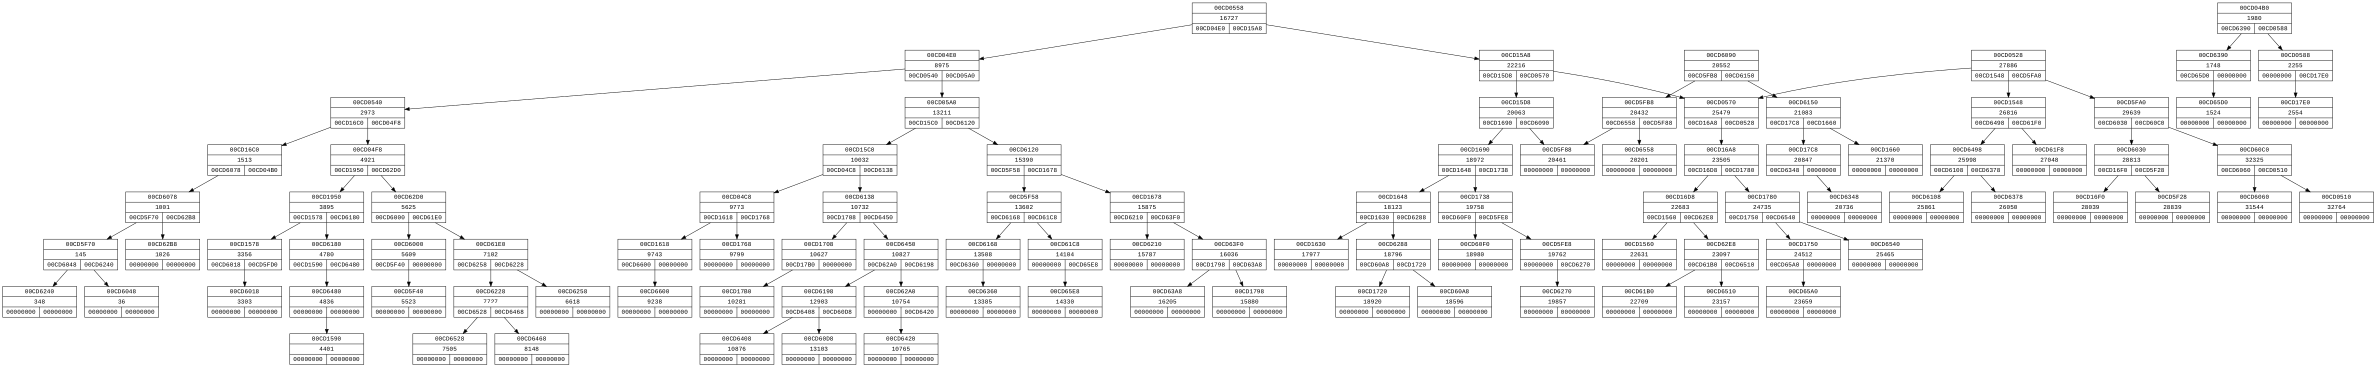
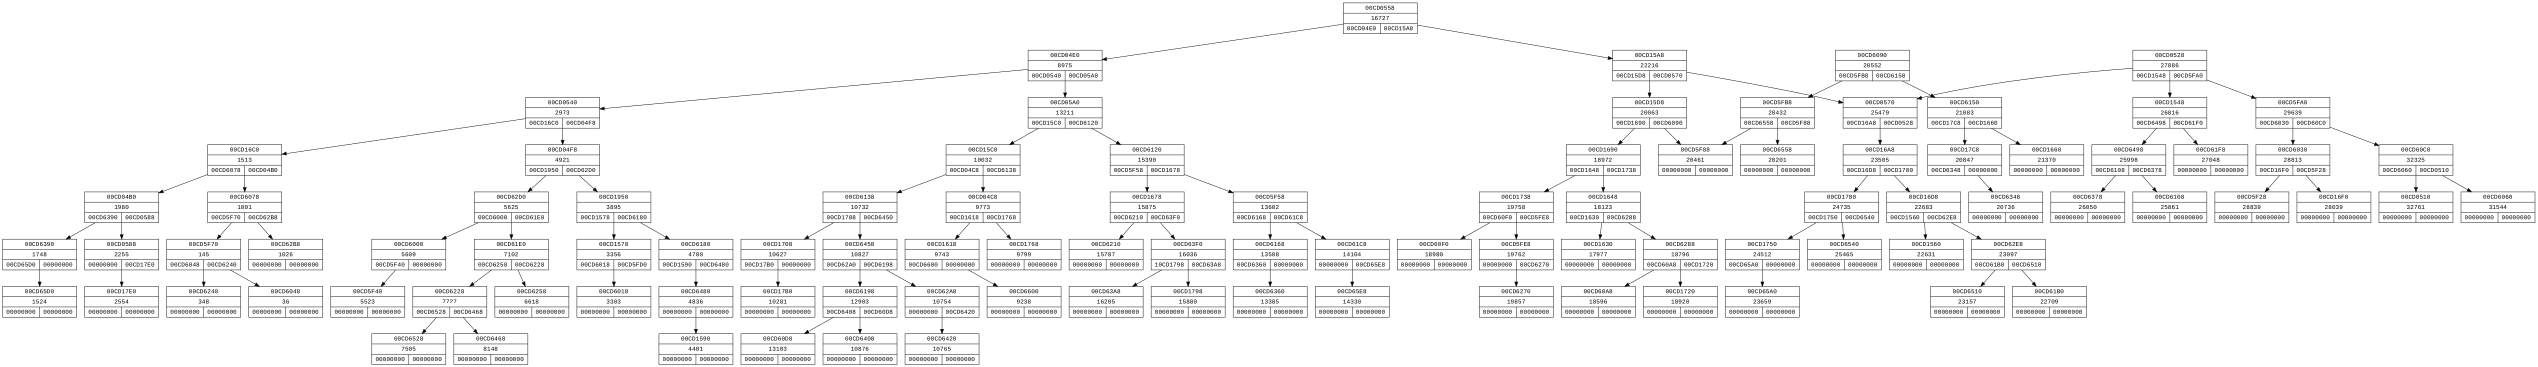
  digraph {
    fontname="Liberation Mono"
    node [fillcolor=white fontname="Liberation Mono" shape=record style=filled]
    edge [fontname="Liberation Mono"]
    n1 [label="{00CD6048|36|{00000000|00000000}}"]
    n2 [label="{00CD5F70|145|{00CD6048|00CD6240}}"]
    n3 [label="{00CD6240|348|{00000000|00000000}}"]
    n4 [label="{00CD6078|1001|{00CD5F70|00CD62B8}}"]
    n5 [label="{00CD62B8|1026|{00000000|00000000}}"]
    n6 [label="{00CD16C0|1513|{00CD6078|00CD04B0}}"]
    n7 [label="{00CD04B0|1980|{00CD6390|00CD0588}}"]
    n8 [label="{00CD6390|1748|{00CD65D0|00000000}}"]
    n9 [label="{00CD0588|2255|{00000000|00CD17E0}}"]
    n10 [label="{00CD65D0|1524|{00000000|00000000}}"]
    n11 [label="{00CD17E0|2554|{00000000|00000000}}"]
    n12 [label="{00CD0540|2973|{00CD16C0|00CD04F8}}"]
    n13 [label="{00CD04F8|4921|{00CD1950|00CD62D0}}"]
    n14 [label="{00CD1950|3895|{00CD1578|00CD6180}}"]
    n15 [label="{00CD62D0|5625|{00CD6000|00CD61E0}}"]
    n16 [label="{00CD1578|3356|{00CD6018|00CD5FD0}}"]
    n17 [label="{00CD6180|4780|{00CD1590|00CD6480}}"]
    n18 [label="{00CD6000|5609|{00CD5F40|00000000}}"]
    n19 [label="{00CD61E0|7102|{00CD6258|00CD6228}}"]
    n20 [label="{00CD6018|3303|{00000000|00000000}}"]
    n21 [label="{00CD6480|4836|{00000000|00000000}}"]
    n22 [label="{00CD1590|4401|{00000000|00000000}}"]
    n23 [label="{00CD5F40|5523|{00000000|00000000}}"]
    n24 [label="{00CD6258|6618|{00000000|00000000}}"]
    n25 [label="{00CD6228|7727|{00CD6528|00CD6468}}"]
    n26 [label="{00CD6528|7505|{00000000|00000000}}"]
    n27 [label="{00CD6468|8148|{00000000|00000000}}"]
    n28 [label="{00CD04E0|8975|{00CD0540|00CD05A0}}"]
    n29 [label="{00CD05A0|13211|{00CD15C0|00CD6120}}"]
    n30 [label="{00CD15C0|10032|{00CD04C8|00CD6138}}"]
    n31 [label="{00CD6120|15390|{00CD5F58|00CD1678}}"]
    n32 [label="{00CD04C8|9773|{00CD1618|00CD1768}}"]
    n33 [label="{00CD6138|10732|{00CD1708|00CD6450}}"]
    n34 [label="{00CD5F58|13602|{00CD6168|00CD61C8}}"]
    n35 [label="{00CD1678|15875|{00CD6210|00CD63F0}}"]
    n36 [label="{00CD6600|9238|{00000000|00000000}}"]
    n37 [label="{00CD1618|9743|{00CD6600|00000000}}"]
    n38 [label="{00CD1768|9799|{00000000|00000000}}"]
    n39 [label="{00CD1708|10627|{00CD17B0|00000000}}"]
    n40 [label="{00CD6450|10827|{00CD62A0|00CD6198}}"]
    n41 [label="{00CD17B0|10281|{00000000|00000000}}"]
    n42 [label="{00CD62A0|10754|{00000000|00CD6420}}"]
    n43 [label="{00CD6198|12903|{00CD6408|00CD60D8}}"]
    n44 [label="{00CD6420|10765|{00000000|00000000}}"]
    n45 [label="{00CD6408|10876|{00000000|00000000}}"]
    n46 [label="{00CD60D8|13103|{00000000|00000000}}"]
    n47 [label="{00CD6168|13508|{00CD6360|00000000}}"]
    n48 [label="{00CD61C8|14104|{00000000|00CD65E8}}"]
    n49 [label="{00CD6210|15787|{00000000|00000000}}"]
-   n50 [label="{00CD63F0|16036|{00CD1798|00CD63A8}}"]
+   n50 [label="{00CD63F0|16036|{10CD1798|00CD63A8}}"]
    n51 [label="{00CD6360|13385|{00000000|00000000}}"]
    n52 [label="{00CD65E8|14330|{00000000|00000000}}"]
    n53 [label="{00CD1798|15880|{00000000|00000000}}"]
    n54 [label="{00CD63A8|16205|{00000000|00000000}}"]
    n55 [label="{00CD0558|16727|{00CD04E0|00CD15A8}}"]
    n56 [label="{00CD15A8|22216|{00CD15D8|00CD0570}}"]
    n57 [label="{00CD15D8|20063|{00CD1690|00CD6090}}"]
    n58 [label="{00CD0570|25479|{00CD16A8|00CD0528}}"]
    n59 [label="{00CD1690|18972|{00CD1648|00CD1738}}"]
    n60 [label="{00CD5F88|20461|{00000000|00000000}}"]
    n61 [label="{00CD16A8|23505|{00CD16D8|00CD1780}}"]
    n62 [label="{00CD1630|17977|{00000000|00000000}}"]
    n63 [label="{00CD1648|18123|{00CD1630|00CD6288}}"]
    n64 [label="{00CD6288|18796|{00CD60A8|00CD1720}}"]
    n65 [label="{00CD60A8|18596|{00000000|00000000}}"]
    n66 [label="{00CD1720|18920|{00000000|00000000}}"]
    n67 [label="{00CD1738|19758|{00CD60F0|00CD5FE8}}"]
    n68 [label="{00CD60F0|18980|{00000000|00000000}}"]
    n69 [label="{00CD5FE8|19762|{00000000|00CD6270}}"]
    n70 [label="{00CD6270|19857|{00000000|00000000}}"]
    n71 [label="{00CD6090|20552|{00CD5FB8|00CD6150}}"]
    n72 [label="{00CD5FB8|20432|{00CD6558|00CD5F88}}"]
    n73 [label="{00CD6150|21083|{00CD17C8|00CD1660}}"]
    n74 [label="{00CD6558|20201|{00000000|00000000}}"]
    n75 [label="{00CD17C8|20847|{00CD6348|00000000}}"]
    n76 [label="{00CD1660|21370|{00000000|00000000}}"]
    n77 [label="{00CD6348|20736|{00000000|00000000}}"]
    n78 [label="{00CD16D8|22683|{00CD1560|00CD62E8}}"]
    n79 [label="{00CD1780|24735|{00CD1750|00CD6540}}"]
    n80 [label="{00CD0528|27886|{00CD1548|00CD5FA0}}"]
    n81 [label="{00CD1548|26816|{00CD6498|00CD61F0}}"]
    n82 [label="{00CD5FA0|29639|{00CD6030|00CD60C0}}"]
    n83 [label="{00CD1560|22631|{00000000|00000000}}"]
    n84 [label="{00CD62E8|23097|{00CD61B0|00CD6510}}"]
    n85 [label="{00CD61B0|22709|{00000000|00000000}}"]
    n86 [label="{00CD6510|23157|{00000000|00000000}}"]
    n87 [label="{00CD1750|24512|{00CD65A0|00000000}}"]
    n88 [label="{00CD6540|25465|{00000000|00000000}}"]
    n89 [label="{00CD65A0|23659|{00000000|00000000}}"]
    n90 [label="{00CD6498|25998|{00CD6108|00CD6378}}"]
    n91 [label="{00CD61F8|27048|{00000000|00000000}}"]
    n92 [label="{00CD6030|28813|{00CD16F0|00CD5F28}}"]
    n93 [label="{00CD60C0|32325|{00CD6060|00CD0510}}"]
    n94 [label="{00CD6108|25861|{00000000|00000000}}"]
    n95 [label="{00CD6378|26050|{00000000|00000000}}"]
    n96 [label="{00CD16F0|28039|{00000000|00000000}}"]
    n97 [label="{00CD5F28|28839|{00000000|00000000}}"]
    n98 [label="{00CD6060|31544|{00000000|00000000}}"]
-   n99 [label="{00CD0510|32764|{00000000|00000000}}"]
+   n99 [label="{00CD0510|32761|{00000000|00000000}}"]
    n2 -> n1
    n2 -> n3
    n4 -> n2
    n4 -> n5
    n6 -> n4
+   n6 -> n7
    n7 -> n8
    n7 -> n9
    n8 -> n10
    n9 -> n11
    n12 -> n6
    n12 -> n13
    n13 -> n14
    n13 -> n15
    n14 -> n16
    n14 -> n17
    n15 -> n18
    n15 -> n19
    n16 -> n20
    n17 -> n21
    n18 -> n23
    n19 -> n24
    n19 -> n25
    n21 -> n22
    n25 -> n26
    n25 -> n27
    n28 -> n12
    n28 -> n29
    n29 -> n30
    n29 -> n31
    n30 -> n32
    n30 -> n33
    n31 -> n34
    n31 -> n35
    n32 -> n37
    n32 -> n38
    n33 -> n39
    n33 -> n40
    n34 -> n47
    n34 -> n48
    n35 -> n49
    n35 -> n50
    n37 -> n36
    n39 -> n41
    n40 -> n42
    n40 -> n43
    n42 -> n44
    n43 -> n45
    n43 -> n46
    n47 -> n51
    n48 -> n52
    n50 -> n53
    n50 -> n54
    n55 -> n28
    n55 -> n56
    n56 -> n57
    n56 -> n58
    n57 -> n59
    n57 -> n60
    n58 -> n61
    n59 -> n63
    n59 -> n67
    n61 -> n78
    n61 -> n79
    n63 -> n62
    n63 -> n64
    n64 -> n65
    n64 -> n66
    n67 -> n68
    n67 -> n69
    n69 -> n70
    n71 -> n72
    n71 -> n73
    n72 -> n60
    n72 -> n74
    n73 -> n75
    n73 -> n76
    n75 -> n77
    n78 -> n83
    n78 -> n84
    n79 -> n87
    n79 -> n88
    n80 -> n58
    n80 -> n81
    n80 -> n82
    n81 -> n90
    n81 -> n91
    n82 -> n92
    n82 -> n93
    n84 -> n85
    n84 -> n86
    n87 -> n89
    n90 -> n94
    n90 -> n95
    n92 -> n96
    n92 -> n97
    n93 -> n98
    n93 -> n99
  }
